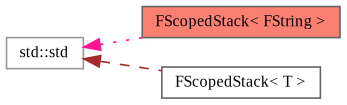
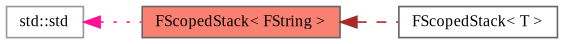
  digraph {
    fontname="Liberation Serif"
    rankdir=LR
    node [color=grey40 fillcolor=white fontname="Liberation Serif" fontsize=10 shape=box style=filled]
    edge [dir=back fontname="Liberation Serif" fontsize=10 labelfontname=Helvetica labelfontsize=10]
    n1 [color=grey60 height=0.2 label="std::std" width=0.4]
    n2 [fillcolor=salmon height=0.2 label="FScopedStack\< FString \>" width=0.4]
    n3 [height=0.2 label="FScopedStack\< T \>" width=0.4]
    n1 -> n2 [color=deeppink style=dotted]
-   n1 -> n3 [color=brown style=dashed]
+   n2 -> n3 [color=brown style=dashed]
  }
